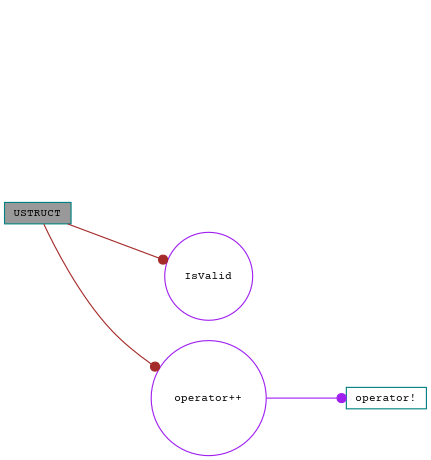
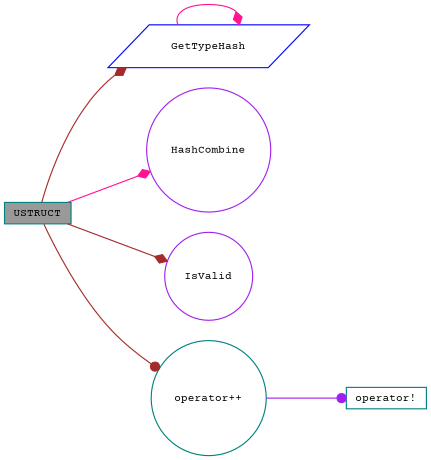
  digraph {
    fontname="Courier Prime"
    rankdir=LR
    node [color=purple fillcolor=white fontname="Courier Prime" fontsize=10 shape=circle style=filled]
    edge [arrowhead=diamond color=brown fontname="Courier Prime" fontsize=10 labelfontname=Helvetica labelfontsize=10 style=solid]
    n1 [color=teal fillcolor=grey60 fontcolor=black height=0.2 label=USTRUCT shape=box width=0.4]
+   n2 [color=blue height=0.2 label=GetTypeHash shape=parallelogram width=0.4]
+   n3 [height=0.2 label=HashCombine width=0.4]
    n4 [height=0.2 label=IsValid width=0.4]
-   n5 [height=0.2 label="operator++" width=0.4]
+   n5 [color=teal height=0.2 label="operator++" width=0.4]
    n6 [color=teal height=0.2 label="operator!" shape=box width=0.4]
-   n1 -> n4 [arrowhead=dot]
+   n1 -> n2
+   n1 -> n3 [color=deeppink]
+   n1 -> n4
    n1 -> n5 [arrowhead=dot]
+   n2 -> n2 [color=deeppink]
    n5 -> n6 [arrowhead=dot color=purple]
  }
